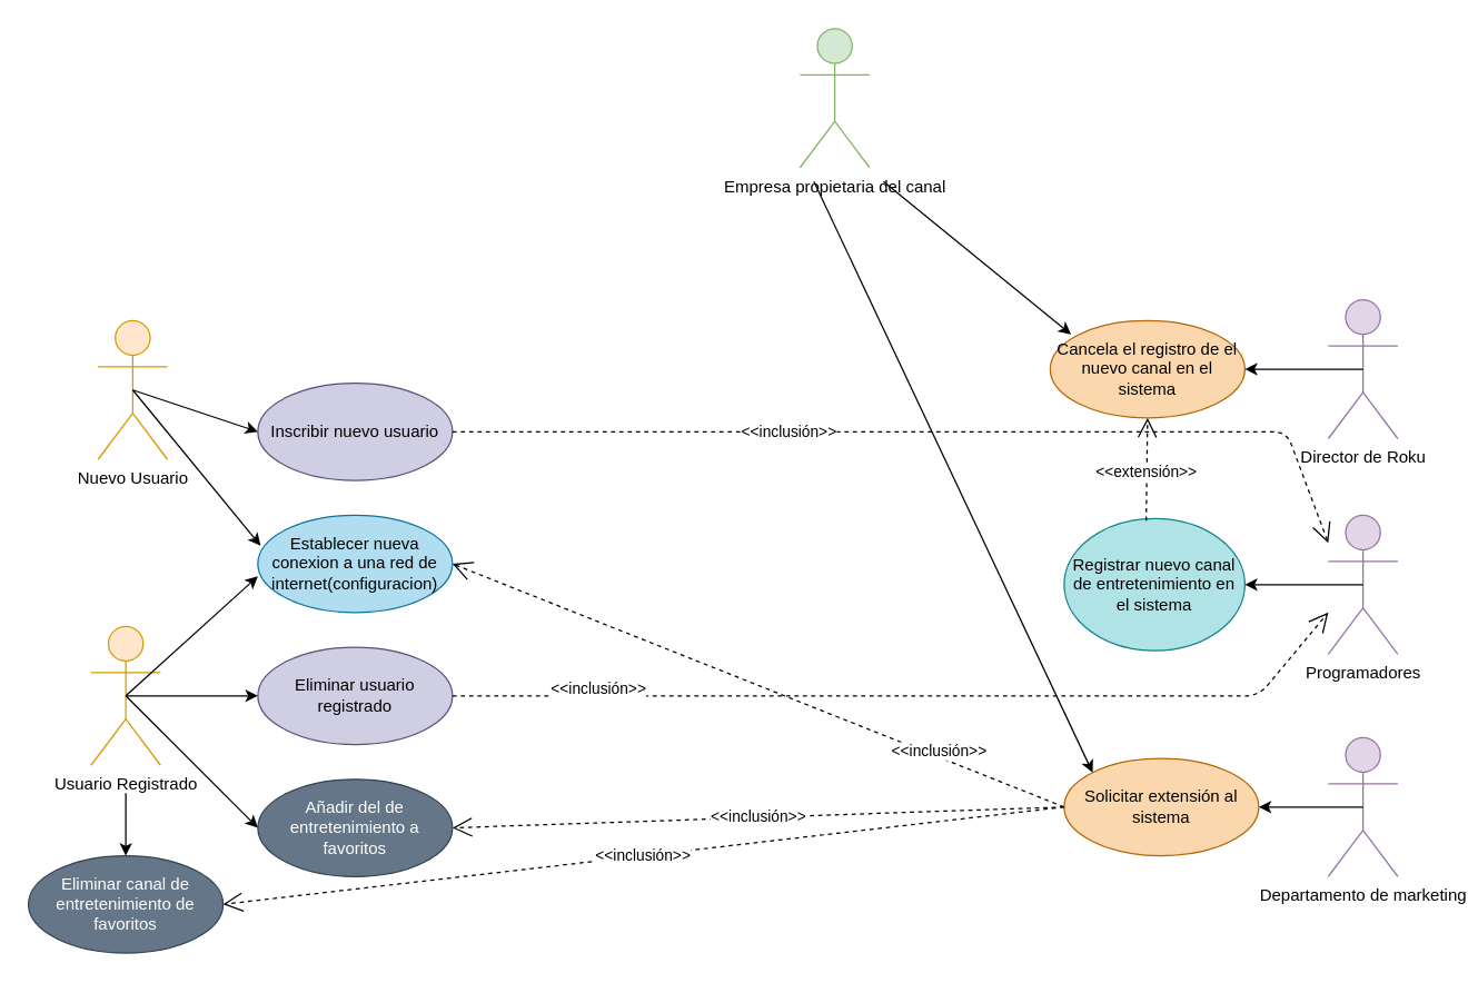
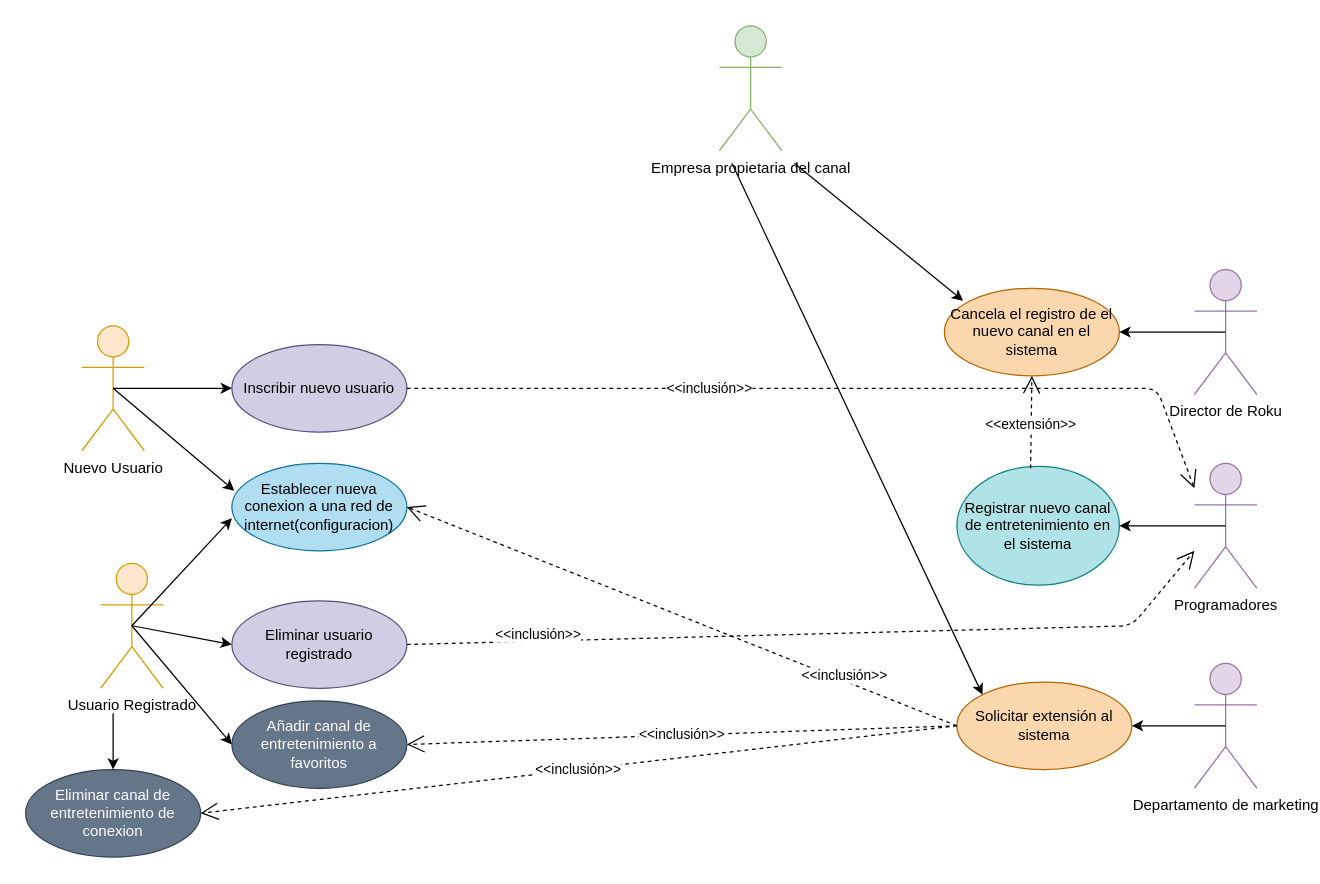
  <mxCell id="0" />
  <mxCell id="1" parent="0" />
- <mxCell id="2" value="Nuevo Usuario" style="shape=umlActor;verticalLabelPosition=bottom;verticalAlign=top;html=1;outlineConnect=0;fillColor=#ffe6cc;strokeColor=#d79b00;" vertex="1" parent="1"><mxGeometry x="70" y="230" width="50" height="100" as="geometry" /></mxCell>
+ <mxCell id="2" value="Nuevo Usuario" style="shape=umlActor;verticalLabelPosition=bottom;verticalAlign=top;html=1;outlineConnect=0;fillColor=#ffe6cc;strokeColor=#d79b00;" vertex="1" parent="1"><mxGeometry x="65" y="260" width="50" height="100" as="geometry" /></mxCell>
  <mxCell id="3" value="Inscribir nuevo usuario" style="ellipse;whiteSpace=wrap;html=1;fillColor=#d0cee2;strokeColor=#56517e;" vertex="1" parent="1"><mxGeometry x="185" y="275" width="140" height="70" as="geometry" /></mxCell>
  <mxCell id="4" value="" style="endArrow=classic;html=1;entryX=0;entryY=0.5;entryDx=0;entryDy=0;exitX=0.5;exitY=0.5;exitDx=0;exitDy=0;exitPerimeter=0;" edge="1" parent="1" source="2" target="3"><mxGeometry width="50" height="50" relative="1" as="geometry"><mxPoint x="385" y="540" as="sourcePoint" /><mxPoint x="435" y="490" as="targetPoint" /></mxGeometry></mxCell>
  <mxCell id="5" value="Programadores" style="shape=umlActor;verticalLabelPosition=bottom;verticalAlign=top;html=1;outlineConnect=0;fillColor=#e1d5e7;strokeColor=#9673a6;" vertex="1" parent="1"><mxGeometry x="955" y="370" width="50" height="100" as="geometry" /></mxCell>
- <mxCell id="6" value="Usuario Registrado" style="shape=umlActor;verticalLabelPosition=bottom;verticalAlign=top;html=1;outlineConnect=0;fillColor=#ffe6cc;strokeColor=#d79b00;" vertex="1" parent="1"><mxGeometry x="65" y="450" width="50" height="100" as="geometry" /></mxCell>
+ <mxCell id="6" value="Usuario Registrado" style="shape=umlActor;verticalLabelPosition=bottom;verticalAlign=top;html=1;outlineConnect=0;fillColor=#ffe6cc;strokeColor=#d79b00;" vertex="1" parent="1"><mxGeometry x="80" y="450" width="50" height="100" as="geometry" /></mxCell>
  <mxCell id="7" value="Director de Roku" style="shape=umlActor;verticalLabelPosition=bottom;verticalAlign=top;html=1;outlineConnect=0;fillColor=#e1d5e7;strokeColor=#9673a6;" vertex="1" parent="1"><mxGeometry x="955" y="215" width="50" height="100" as="geometry" /></mxCell>
  <mxCell id="8" value="Departamento de marketing" style="shape=umlActor;verticalLabelPosition=bottom;verticalAlign=top;html=1;outlineConnect=0;fillColor=#e1d5e7;strokeColor=#9673a6;" vertex="1" parent="1"><mxGeometry x="955" y="530" width="50" height="100" as="geometry" /></mxCell>
  <mxCell id="9" value="Empresa propietaria del canal" style="shape=umlActor;verticalLabelPosition=bottom;verticalAlign=top;html=1;outlineConnect=0;fillColor=#d5e8d4;strokeColor=#82b366;" vertex="1" parent="1"><mxGeometry x="575" y="20" width="50" height="100" as="geometry" /></mxCell>
  <mxCell id="10" value="Establecer nueva conexion a una red de internet(configuracion)" style="ellipse;whiteSpace=wrap;html=1;fillColor=#b1ddf0;strokeColor=#10739e;" vertex="1" parent="1"><mxGeometry x="185" y="370" width="140" height="70" as="geometry" /></mxCell>
- <mxCell id="11" value="Eliminar usuario registrado" style="ellipse;whiteSpace=wrap;html=1;fillColor=#d0cee2;strokeColor=#56517e;" vertex="1" parent="1"><mxGeometry x="185" y="465" width="140" height="70" as="geometry" /></mxCell>
- <mxCell id="12" value="Añadir del de entretenimiento a favoritos" style="ellipse;whiteSpace=wrap;html=1;fillColor=#647687;strokeColor=#314354;fontColor=#ffffff;" vertex="1" parent="1"><mxGeometry x="185" y="560" width="140" height="70" as="geometry" /></mxCell>
+ <mxCell id="11" value="Eliminar usuario registrado" style="ellipse;whiteSpace=wrap;html=1;fillColor=#d0cee2;strokeColor=#56517e;" vertex="1" parent="1"><mxGeometry x="185" y="480" width="140" height="70" as="geometry" /></mxCell>
+ <mxCell id="12" value="Añadir canal de entretenimiento a favoritos" style="ellipse;whiteSpace=wrap;html=1;fillColor=#647687;strokeColor=#314354;fontColor=#ffffff;" vertex="1" parent="1"><mxGeometry x="185" y="560" width="140" height="70" as="geometry" /></mxCell>
  <mxCell id="13" value="" style="endArrow=classic;html=1;exitX=0.5;exitY=0.5;exitDx=0;exitDy=0;exitPerimeter=0;entryX=0.014;entryY=0.314;entryDx=0;entryDy=0;entryPerimeter=0;" edge="1" parent="1" source="2" target="10"><mxGeometry width="50" height="50" relative="1" as="geometry"><mxPoint x="105" y="420" as="sourcePoint" /><mxPoint x="188" y="425" as="targetPoint" /></mxGeometry></mxCell>
  <mxCell id="14" value="" style="endArrow=classic;html=1;entryX=0;entryY=0.629;entryDx=0;entryDy=0;exitX=0.5;exitY=0.5;exitDx=0;exitDy=0;exitPerimeter=0;entryPerimeter=0;" edge="1" parent="1" source="6" target="10"><mxGeometry width="50" height="50" relative="1" as="geometry"><mxPoint x="115" y="450" as="sourcePoint" /><mxPoint x="185" y="450" as="targetPoint" /></mxGeometry></mxCell>
  <mxCell id="15" value="" style="endArrow=classic;html=1;entryX=0;entryY=0.5;entryDx=0;entryDy=0;exitX=0.5;exitY=0.5;exitDx=0;exitDy=0;exitPerimeter=0;" edge="1" parent="1" source="6" target="11"><mxGeometry width="50" height="50" relative="1" as="geometry"><mxPoint x="100" y="510" as="sourcePoint" /><mxPoint x="195" y="424.03" as="targetPoint" /></mxGeometry></mxCell>
  <mxCell id="16" value="" style="endArrow=classic;html=1;entryX=0;entryY=0.5;entryDx=0;entryDy=0;exitX=0.5;exitY=0.5;exitDx=0;exitDy=0;exitPerimeter=0;" edge="1" parent="1" source="6" target="12"><mxGeometry width="50" height="50" relative="1" as="geometry"><mxPoint x="110" y="520" as="sourcePoint" /><mxPoint x="205" y="434.03" as="targetPoint" /></mxGeometry></mxCell>
  <mxCell id="17" value="Registrar nuevo canal de entretenimiento en el sistema" style="ellipse;whiteSpace=wrap;html=1;fillColor=#b0e3e6;strokeColor=#0e8088;" vertex="1" parent="1"><mxGeometry x="765" y="372.5" width="130" height="95" as="geometry" /></mxCell>
- <mxCell id="18" value="Eliminar canal de entretenimiento de favoritos" style="ellipse;whiteSpace=wrap;html=1;fillColor=#647687;strokeColor=#314354;fontColor=#ffffff;" vertex="1" parent="1"><mxGeometry x="20" y="615" width="140" height="70" as="geometry" /></mxCell>
+ <mxCell id="18" value="Eliminar canal de entretenimiento de conexion" style="ellipse;whiteSpace=wrap;html=1;fillColor=#647687;strokeColor=#314354;fontColor=#ffffff;" vertex="1" parent="1"><mxGeometry x="20" y="615" width="140" height="70" as="geometry" /></mxCell>
  <mxCell id="19" value="" style="endArrow=classic;html=1;entryX=0.5;entryY=0;entryDx=0;entryDy=0;" edge="1" parent="1" target="18"><mxGeometry width="50" height="50" relative="1" as="geometry"><mxPoint x="90" y="570" as="sourcePoint" /><mxPoint x="195" y="605" as="targetPoint" /></mxGeometry></mxCell>
  <mxCell id="20" value="" style="endArrow=classic;html=1;entryX=1;entryY=0.5;entryDx=0;entryDy=0;exitX=0.5;exitY=0.5;exitDx=0;exitDy=0;exitPerimeter=0;" edge="1" parent="1" source="5" target="17"><mxGeometry width="50" height="50" relative="1" as="geometry"><mxPoint x="370" y="490" as="sourcePoint" /><mxPoint x="465" y="585" as="targetPoint" /></mxGeometry></mxCell>
  <mxCell id="21" value="&amp;lt;&amp;lt;extensión&amp;gt;&amp;gt;" style="endArrow=open;endSize=12;dashed=1;html=1;exitX=0.454;exitY=0.016;exitDx=0;exitDy=0;exitPerimeter=0;entryX=0.5;entryY=1;entryDx=0;entryDy=0;" edge="1" parent="1" source="17" target="22"><mxGeometry x="-0.05" width="160" relative="1" as="geometry"><mxPoint x="816" y="150" as="sourcePoint" /><mxPoint x="976" y="150" as="targetPoint" /><Array as="points" /><mxPoint as="offset" /></mxGeometry></mxCell>
  <mxCell id="22" value="Cancela el registro de el nuevo canal en el sistema" style="ellipse;whiteSpace=wrap;html=1;fillColor=#fad7ac;strokeColor=#b46504;" vertex="1" parent="1"><mxGeometry x="755" y="230" width="140" height="70" as="geometry" /></mxCell>
  <mxCell id="23" value="" style="endArrow=classic;html=1;entryX=0.107;entryY=0.143;entryDx=0;entryDy=0;entryPerimeter=0;" edge="1" parent="1" target="22"><mxGeometry width="50" height="50" relative="1" as="geometry"><mxPoint x="635" y="130" as="sourcePoint" /><mxPoint x="670" y="70" as="targetPoint" /></mxGeometry></mxCell>
  <mxCell id="24" value="" style="endArrow=classic;html=1;entryX=1;entryY=0.5;entryDx=0;entryDy=0;exitX=0.5;exitY=0.5;exitDx=0;exitDy=0;exitPerimeter=0;" edge="1" parent="1" source="7" target="22"><mxGeometry width="50" height="50" relative="1" as="geometry"><mxPoint x="560" y="70" as="sourcePoint" /><mxPoint x="679.98" y="220.01" as="targetPoint" /></mxGeometry></mxCell>
  <mxCell id="25" value="Solicitar extensión al sistema" style="ellipse;whiteSpace=wrap;html=1;fillColor=#fad7ac;strokeColor=#b46504;" vertex="1" parent="1"><mxGeometry x="765" y="545" width="140" height="70" as="geometry" /></mxCell>
  <mxCell id="26" value="" style="endArrow=classic;html=1;entryX=1;entryY=0.5;entryDx=0;entryDy=0;exitX=0.5;exitY=0.5;exitDx=0;exitDy=0;exitPerimeter=0;" edge="1" parent="1" source="8" target="25"><mxGeometry width="50" height="50" relative="1" as="geometry"><mxPoint x="560" y="70" as="sourcePoint" /><mxPoint x="779.98" y="250.01" as="targetPoint" /></mxGeometry></mxCell>
  <mxCell id="27" value="&amp;lt;&amp;lt;inclusión&amp;gt;&amp;gt;" style="endArrow=open;endSize=12;dashed=1;html=1;exitX=0;exitY=0.5;exitDx=0;exitDy=0;entryX=1;entryY=0.5;entryDx=0;entryDy=0;" edge="1" parent="1" source="25" target="18"><mxGeometry width="160" relative="1" as="geometry"><mxPoint x="826" y="190" as="sourcePoint" /><mxPoint x="986" y="190" as="targetPoint" /><Array as="points" /><mxPoint as="offset" /></mxGeometry></mxCell>
  <mxCell id="28" value="&amp;lt;&amp;lt;inclusión&amp;gt;&amp;gt;" style="endArrow=open;endSize=12;dashed=1;html=1;exitX=0;exitY=0.5;exitDx=0;exitDy=0;entryX=1;entryY=0.5;entryDx=0;entryDy=0;" edge="1" parent="1" source="25" target="12"><mxGeometry width="160" relative="1" as="geometry"><mxPoint x="775" y="590" as="sourcePoint" /><mxPoint x="335" y="510" as="targetPoint" /><Array as="points" /><mxPoint as="offset" /></mxGeometry></mxCell>
  <mxCell id="29" value="&amp;lt;&amp;lt;inclusión&amp;gt;&amp;gt;" style="endArrow=open;endSize=12;dashed=1;html=1;exitX=0;exitY=0.5;exitDx=0;exitDy=0;entryX=1;entryY=0.5;entryDx=0;entryDy=0;" edge="1" parent="1" source="25" target="10"><mxGeometry x="-0.584" y="-4" width="160" relative="1" as="geometry"><mxPoint x="785" y="600" as="sourcePoint" /><mxPoint x="345" y="520" as="targetPoint" /><Array as="points" /><mxPoint as="offset" /></mxGeometry></mxCell>
  <mxCell id="30" value="&amp;lt;&amp;lt;inclusión&amp;gt;&amp;gt;" style="endArrow=open;endSize=12;dashed=1;html=1;exitX=1;exitY=0.5;exitDx=0;exitDy=0;" edge="1" parent="1" source="11"><mxGeometry x="-0.682" y="5" width="160" relative="1" as="geometry"><mxPoint x="775" y="590" as="sourcePoint" /><mxPoint x="955" y="440" as="targetPoint" /><Array as="points"><mxPoint x="905" y="500" /></Array><mxPoint as="offset" /></mxGeometry></mxCell>
  <mxCell id="31" value="&amp;lt;&amp;lt;inclusión&amp;gt;&amp;gt;" style="endArrow=open;endSize=12;dashed=1;html=1;exitX=1;exitY=0.5;exitDx=0;exitDy=0;" edge="1" parent="1" source="3"><mxGeometry x="-0.295" width="160" relative="1" as="geometry"><mxPoint x="785" y="600" as="sourcePoint" /><mxPoint x="955" y="390" as="targetPoint" /><Array as="points"><mxPoint x="925" y="310" /></Array><mxPoint as="offset" /></mxGeometry></mxCell>
  <mxCell id="32" value="" style="endArrow=classic;html=1;entryX=0;entryY=0;entryDx=0;entryDy=0;" edge="1" parent="1" target="25"><mxGeometry width="50" height="50" relative="1" as="geometry"><mxPoint x="585" y="130" as="sourcePoint" /><mxPoint x="779.98" y="250.01" as="targetPoint" /></mxGeometry></mxCell>
